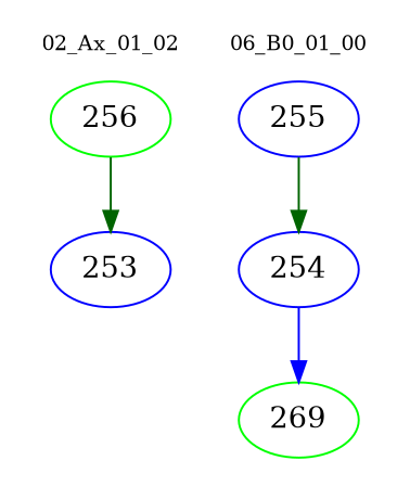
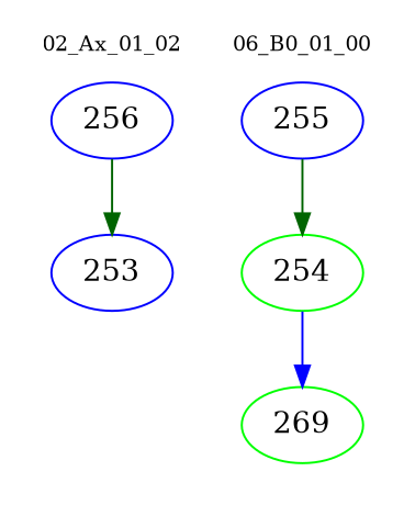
  digraph {
    node [color=blue]
    edge [color=darkgreen]
-   n1 [color=green label=256]
+   n1 [label=256]
    n2 [label=253]
    n3 [label=255]
-   n4 [label=254]
+   n4 [color=green label=254]
    n5 [color=green label=269]
    subgraph cluster_1 {
      color=white
      fontsize=10
      label="02_Ax_01_02"
      n1
      n2
    }
    subgraph cluster_2 {
      color=white
      fontsize=10
      label="06_B0_01_00"
      n3
      n4
      n5
    }
    n1 -> n2
    n3 -> n4
    n4 -> n5 [color=blue]
  }
